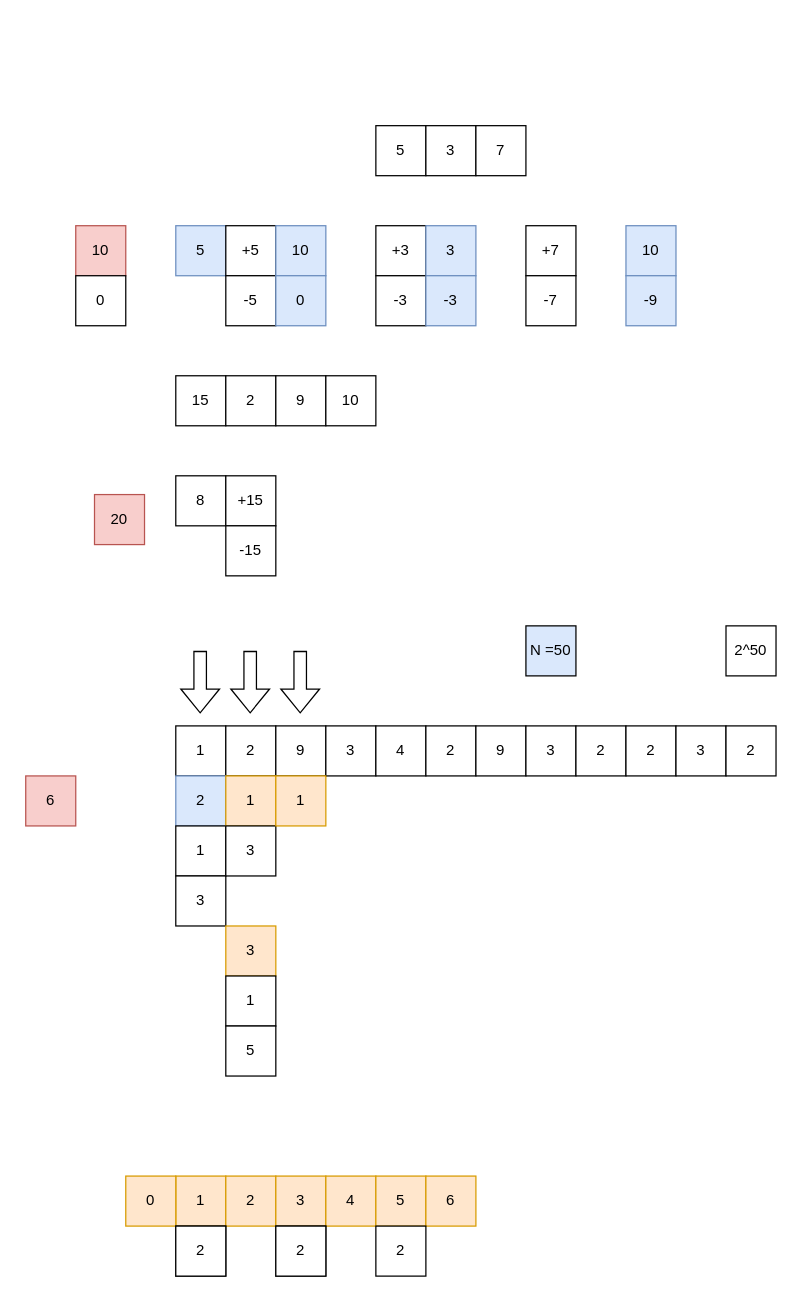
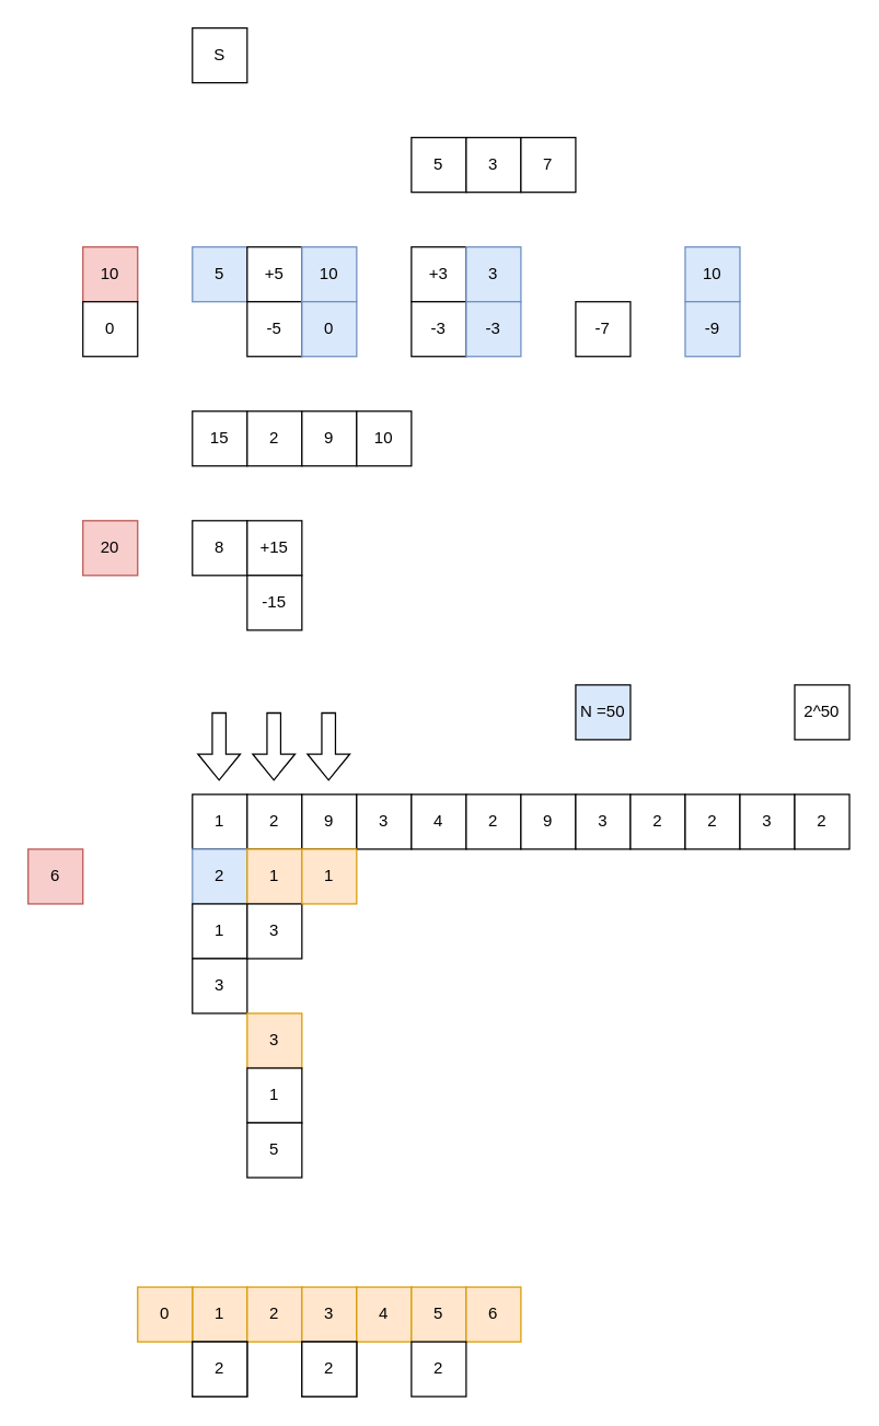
  <mxCell id="0" />
  <mxCell id="1" parent="0" />
  <mxCell id="2" value="5" style="rounded=0;whiteSpace=wrap;html=1;" parent="1" vertex="1"><mxGeometry x="300" y="100" width="40" height="40" as="geometry" /></mxCell>
+ <mxCell id="3" value="S" style="rounded=0;whiteSpace=wrap;html=1;" parent="1" vertex="1"><mxGeometry x="140" width="40" height="40" as="geometry" y="20" /></mxCell>
  <mxCell id="4" value="3" style="rounded=0;whiteSpace=wrap;html=1;" parent="1" vertex="1"><mxGeometry x="340" y="100" width="40" height="40" as="geometry" /></mxCell>
  <mxCell id="5" value="7" style="rounded=0;whiteSpace=wrap;html=1;" parent="1" vertex="1"><mxGeometry x="380" y="100" width="40" height="40" as="geometry" /></mxCell>
  <mxCell id="6" value="10" style="rounded=0;whiteSpace=wrap;html=1;fillColor=#f8cecc;strokeColor=#b85450;" parent="1" vertex="1"><mxGeometry x="60" y="180" width="40" height="40" as="geometry" /></mxCell>
  <mxCell id="7" value="0" style="rounded=0;whiteSpace=wrap;html=1;" parent="1" vertex="1"><mxGeometry x="60" y="220" width="40" height="40" as="geometry" /></mxCell>
  <mxCell id="8" value="5" style="rounded=0;whiteSpace=wrap;html=1;fillColor=#dae8fc;strokeColor=#6c8ebf;" parent="1" vertex="1"><mxGeometry x="140" y="180" width="40" height="40" as="geometry" /></mxCell>
  <mxCell id="9" value="+5" style="rounded=0;whiteSpace=wrap;html=1;" parent="1" vertex="1"><mxGeometry x="180" y="180" width="40" height="40" as="geometry" /></mxCell>
  <mxCell id="10" value="-5" style="rounded=0;whiteSpace=wrap;html=1;" parent="1" vertex="1"><mxGeometry x="180" y="220" width="40" height="40" as="geometry" /></mxCell>
  <mxCell id="11" value="10" style="rounded=0;whiteSpace=wrap;html=1;fillColor=#dae8fc;strokeColor=#6c8ebf;" parent="1" vertex="1"><mxGeometry x="220" y="180" width="40" height="40" as="geometry" /></mxCell>
  <mxCell id="12" value="0" style="rounded=0;whiteSpace=wrap;html=1;fillColor=#dae8fc;strokeColor=#6c8ebf;" parent="1" vertex="1"><mxGeometry x="220" y="220" width="40" height="40" as="geometry" /></mxCell>
  <mxCell id="13" value="+3" style="rounded=0;whiteSpace=wrap;html=1;" parent="1" vertex="1"><mxGeometry x="300" y="180" width="40" height="40" as="geometry" /></mxCell>
  <mxCell id="14" value="3" style="rounded=0;whiteSpace=wrap;html=1;fillColor=#dae8fc;strokeColor=#6c8ebf;" parent="1" vertex="1"><mxGeometry x="340" y="180" width="40" height="40" as="geometry" /></mxCell>
  <mxCell id="15" value="-3" style="rounded=0;whiteSpace=wrap;html=1;" parent="1" vertex="1"><mxGeometry x="300" y="220" width="40" height="40" as="geometry" /></mxCell>
  <mxCell id="16" value="-3" style="rounded=0;whiteSpace=wrap;html=1;fillColor=#dae8fc;strokeColor=#6c8ebf;" parent="1" vertex="1"><mxGeometry x="340" y="220" width="40" height="40" as="geometry" /></mxCell>
- <mxCell id="17" value="+7" style="rounded=0;whiteSpace=wrap;html=1;" parent="1" vertex="1"><mxGeometry x="420" y="180" width="40" height="40" as="geometry" /></mxCell>
  <mxCell id="18" value="-7" style="rounded=0;whiteSpace=wrap;html=1;" parent="1" vertex="1"><mxGeometry x="420" y="220" width="40" height="40" as="geometry" /></mxCell>
  <mxCell id="19" value="10" style="rounded=0;whiteSpace=wrap;html=1;fillColor=#dae8fc;strokeColor=#6c8ebf;" parent="1" vertex="1"><mxGeometry x="500" y="180" width="40" height="40" as="geometry" /></mxCell>
  <mxCell id="20" value="-9" style="rounded=0;whiteSpace=wrap;html=1;fillColor=#dae8fc;strokeColor=#6c8ebf;" parent="1" vertex="1"><mxGeometry x="500" y="220" width="40" height="40" as="geometry" /></mxCell>
  <mxCell id="21" value="15" style="rounded=0;whiteSpace=wrap;html=1;" parent="1" vertex="1"><mxGeometry x="140" y="300" width="40" height="40" as="geometry" /></mxCell>
  <mxCell id="22" value="2" style="rounded=0;whiteSpace=wrap;html=1;" parent="1" vertex="1"><mxGeometry x="180" y="300" width="40" height="40" as="geometry" /></mxCell>
  <mxCell id="23" value="9" style="rounded=0;whiteSpace=wrap;html=1;" parent="1" vertex="1"><mxGeometry x="220" y="300" width="40" height="40" as="geometry" /></mxCell>
  <mxCell id="24" value="10" style="rounded=0;whiteSpace=wrap;html=1;" parent="1" vertex="1"><mxGeometry x="260" y="300" width="40" height="40" as="geometry" /></mxCell>
  <mxCell id="25" value="8" style="rounded=0;whiteSpace=wrap;html=1;" parent="1" vertex="1"><mxGeometry x="140" y="380" width="40" height="40" as="geometry" /></mxCell>
- <mxCell id="26" value="20" style="rounded=0;whiteSpace=wrap;html=1;fillColor=#f8cecc;strokeColor=#b85450;" parent="1" vertex="1"><mxGeometry x="75" y="395" width="40" height="40" as="geometry" /></mxCell>
+ <mxCell id="26" value="20" style="rounded=0;whiteSpace=wrap;html=1;fillColor=#f8cecc;strokeColor=#b85450;" parent="1" vertex="1"><mxGeometry x="60" y="380" width="40" height="40" as="geometry" /></mxCell>
  <mxCell id="27" value="+15" style="rounded=0;whiteSpace=wrap;html=1;" parent="1" vertex="1"><mxGeometry x="180" y="380" width="40" height="40" as="geometry" /></mxCell>
  <mxCell id="28" value="-15" style="rounded=0;whiteSpace=wrap;html=1;" parent="1" vertex="1"><mxGeometry x="180" y="420" width="40" height="40" as="geometry" /></mxCell>
  <mxCell id="29" value="1" style="rounded=0;whiteSpace=wrap;html=1;" parent="1" vertex="1"><mxGeometry x="140" y="580" width="40" height="40" as="geometry" /></mxCell>
  <mxCell id="30" value="2" style="rounded=0;whiteSpace=wrap;html=1;" parent="1" vertex="1"><mxGeometry x="180" y="580" width="40" height="40" as="geometry" /></mxCell>
  <mxCell id="31" value="9" style="rounded=0;whiteSpace=wrap;html=1;" parent="1" vertex="1"><mxGeometry x="220" y="580" width="40" height="40" as="geometry" /></mxCell>
  <mxCell id="32" value="3" style="rounded=0;whiteSpace=wrap;html=1;" parent="1" vertex="1"><mxGeometry x="260" y="580" width="40" height="40" as="geometry" /></mxCell>
  <mxCell id="33" value="6" style="rounded=0;whiteSpace=wrap;html=1;fillColor=#f8cecc;strokeColor=#b85450;" parent="1" vertex="1"><mxGeometry y="620" width="40" height="40" as="geometry" x="20" /></mxCell>
  <mxCell id="34" value="2" style="rounded=0;whiteSpace=wrap;html=1;fillColor=#dae8fc;strokeColor=#6c8ebf;" parent="1" vertex="1"><mxGeometry x="140" y="620" width="40" height="40" as="geometry" /></mxCell>
  <mxCell id="35" value="4" style="rounded=0;whiteSpace=wrap;html=1;" parent="1" vertex="1"><mxGeometry x="300" y="580" width="40" height="40" as="geometry" /></mxCell>
  <mxCell id="36" value="2" style="rounded=0;whiteSpace=wrap;html=1;" parent="1" vertex="1"><mxGeometry x="340" y="580" width="40" height="40" as="geometry" /></mxCell>
  <mxCell id="37" value="9" style="rounded=0;whiteSpace=wrap;html=1;" parent="1" vertex="1"><mxGeometry x="380" y="580" width="40" height="40" as="geometry" /></mxCell>
  <mxCell id="38" value="3" style="rounded=0;whiteSpace=wrap;html=1;" parent="1" vertex="1"><mxGeometry x="420" y="580" width="40" height="40" as="geometry" /></mxCell>
  <mxCell id="39" value="2" style="rounded=0;whiteSpace=wrap;html=1;" parent="1" vertex="1"><mxGeometry x="460" y="580" width="40" height="40" as="geometry" /></mxCell>
  <mxCell id="40" value="2" style="rounded=0;whiteSpace=wrap;html=1;" parent="1" vertex="1"><mxGeometry x="500" y="580" width="40" height="40" as="geometry" /></mxCell>
  <mxCell id="41" value="3" style="rounded=0;whiteSpace=wrap;html=1;" parent="1" vertex="1"><mxGeometry x="540" y="580" width="40" height="40" as="geometry" /></mxCell>
  <mxCell id="42" value="2" style="rounded=0;whiteSpace=wrap;html=1;" parent="1" vertex="1"><mxGeometry x="580" y="580" width="40" height="40" as="geometry" /></mxCell>
  <mxCell id="43" value="N =50" style="rounded=0;whiteSpace=wrap;html=1;fillColor=#dae8fc;" parent="1" vertex="1"><mxGeometry x="420" y="500" width="40" height="40" as="geometry" /></mxCell>
  <mxCell id="44" value="2^50" style="rounded=0;whiteSpace=wrap;html=1;" parent="1" vertex="1"><mxGeometry x="580" y="500" width="40" height="40" as="geometry" /></mxCell>
  <mxCell id="45" value="1" style="rounded=0;whiteSpace=wrap;html=1;fillColor=#ffe6cc;strokeColor=#d79b00;" parent="1" vertex="1"><mxGeometry x="140" y="940" width="40" height="40" as="geometry" /></mxCell>
  <mxCell id="46" value="2" style="rounded=0;whiteSpace=wrap;html=1;fillColor=#ffe6cc;strokeColor=#d79b00;" parent="1" vertex="1"><mxGeometry x="180" y="940" width="40" height="40" as="geometry" /></mxCell>
  <mxCell id="47" value="3" style="rounded=0;whiteSpace=wrap;html=1;fillColor=#ffe6cc;strokeColor=#d79b00;" parent="1" vertex="1"><mxGeometry x="220" y="940" width="40" height="40" as="geometry" /></mxCell>
  <mxCell id="48" value="4" style="rounded=0;whiteSpace=wrap;html=1;fillColor=#ffe6cc;strokeColor=#d79b00;" parent="1" vertex="1"><mxGeometry x="260" y="940" width="40" height="40" as="geometry" /></mxCell>
  <mxCell id="49" value="5" style="rounded=0;whiteSpace=wrap;html=1;fillColor=#ffe6cc;strokeColor=#d79b00;" parent="1" vertex="1"><mxGeometry x="300" y="940" width="40" height="40" as="geometry" /></mxCell>
  <mxCell id="50" value="6" style="rounded=0;whiteSpace=wrap;html=1;fillColor=#ffe6cc;strokeColor=#d79b00;" parent="1" vertex="1"><mxGeometry x="340" y="940" width="40" height="40" as="geometry" /></mxCell>
  <mxCell id="51" value="" style="shape=flexArrow;endArrow=classic;html=1;rounded=0;" parent="1" edge="1"><mxGeometry width="50" height="50" relative="1" as="geometry"><mxPoint x="159.5" y="520" as="sourcePoint" /><mxPoint x="159.5" y="570" as="targetPoint" /></mxGeometry></mxCell>
  <mxCell id="52" value="" style="shape=flexArrow;endArrow=classic;html=1;rounded=0;" parent="1" edge="1"><mxGeometry width="50" height="50" relative="1" as="geometry"><mxPoint x="199.5" y="520" as="sourcePoint" /><mxPoint x="199.5" y="570" as="targetPoint" /></mxGeometry></mxCell>
  <mxCell id="53" value="0" style="rounded=0;whiteSpace=wrap;html=1;fillColor=#ffe6cc;strokeColor=#d79b00;" parent="1" vertex="1"><mxGeometry x="100" y="940" width="40" height="40" as="geometry" /></mxCell>
  <mxCell id="54" value="" style="shape=flexArrow;endArrow=classic;html=1;rounded=0;" parent="1" edge="1"><mxGeometry width="50" height="50" relative="1" as="geometry"><mxPoint x="239.5" y="520" as="sourcePoint" /><mxPoint x="239.5" y="570" as="targetPoint" /></mxGeometry></mxCell>
  <mxCell id="55" value="1" style="rounded=0;whiteSpace=wrap;html=1;" parent="1" vertex="1"><mxGeometry x="140" y="660" width="40" height="40" as="geometry" /></mxCell>
  <mxCell id="56" value="3" style="rounded=0;whiteSpace=wrap;html=1;" parent="1" vertex="1"><mxGeometry x="140" y="700" width="40" height="40" as="geometry" /></mxCell>
  <mxCell id="57" value="1" style="rounded=0;whiteSpace=wrap;html=1;" parent="1" vertex="1"><mxGeometry x="220" y="980" width="40" height="40" as="geometry" /></mxCell>
  <mxCell id="58" value="1" style="rounded=0;whiteSpace=wrap;html=1;" parent="1" vertex="1"><mxGeometry x="140" y="980" width="40" height="40" as="geometry" /></mxCell>
  <mxCell id="59" value="1" style="rounded=0;whiteSpace=wrap;html=1;fillColor=#ffe6cc;strokeColor=#d79b00;" parent="1" vertex="1"><mxGeometry x="180" y="620" width="40" height="40" as="geometry" /></mxCell>
  <mxCell id="60" value="3" style="rounded=0;whiteSpace=wrap;html=1;" parent="1" vertex="1"><mxGeometry x="180" y="660" width="40" height="40" as="geometry" /></mxCell>
  <mxCell id="61" value="2" style="rounded=0;whiteSpace=wrap;html=1;" parent="1" vertex="1"><mxGeometry x="220" y="980" width="40" height="40" as="geometry" /></mxCell>
  <mxCell id="62" value="3" style="rounded=0;whiteSpace=wrap;html=1;fillColor=#ffe6cc;strokeColor=#d79b00;" parent="1" vertex="1"><mxGeometry x="180" y="740" width="40" height="40" as="geometry" /></mxCell>
  <mxCell id="63" value="1" style="rounded=0;whiteSpace=wrap;html=1;" parent="1" vertex="1"><mxGeometry x="180" y="780" width="40" height="40" as="geometry" /></mxCell>
  <mxCell id="64" value="5" style="rounded=0;whiteSpace=wrap;html=1;" parent="1" vertex="1"><mxGeometry x="180" y="820" width="40" height="40" as="geometry" /></mxCell>
  <mxCell id="65" value="2" style="rounded=0;whiteSpace=wrap;html=1;" parent="1" vertex="1"><mxGeometry x="300" y="980" width="40" height="40" as="geometry" /></mxCell>
  <mxCell id="66" value="2" style="rounded=0;whiteSpace=wrap;html=1;" parent="1" vertex="1"><mxGeometry x="140" y="980" width="40" height="40" as="geometry" /></mxCell>
  <mxCell id="67" value="1" style="rounded=0;whiteSpace=wrap;html=1;fillColor=#ffe6cc;strokeColor=#d79b00;" parent="1" vertex="1"><mxGeometry x="220" y="620" width="40" height="40" as="geometry" /></mxCell>
